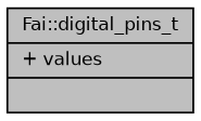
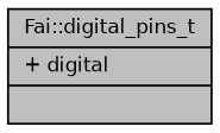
  digraph {
-   n1 [color=black fillcolor=grey75 fontcolor=black fontname=Helvetica fontsize=10 height=0.2 label="{Fai::digital_pins_t\n|+ values\l|}" shape=record style=filled width=0.4]
+   n1 [color=black fillcolor=grey75 fontcolor=black fontname=Helvetica fontsize=10 height=0.2 label="{Fai::digital_pins_t\n|+ digital\l|}" shape=record style=filled width=0.4]
  }
